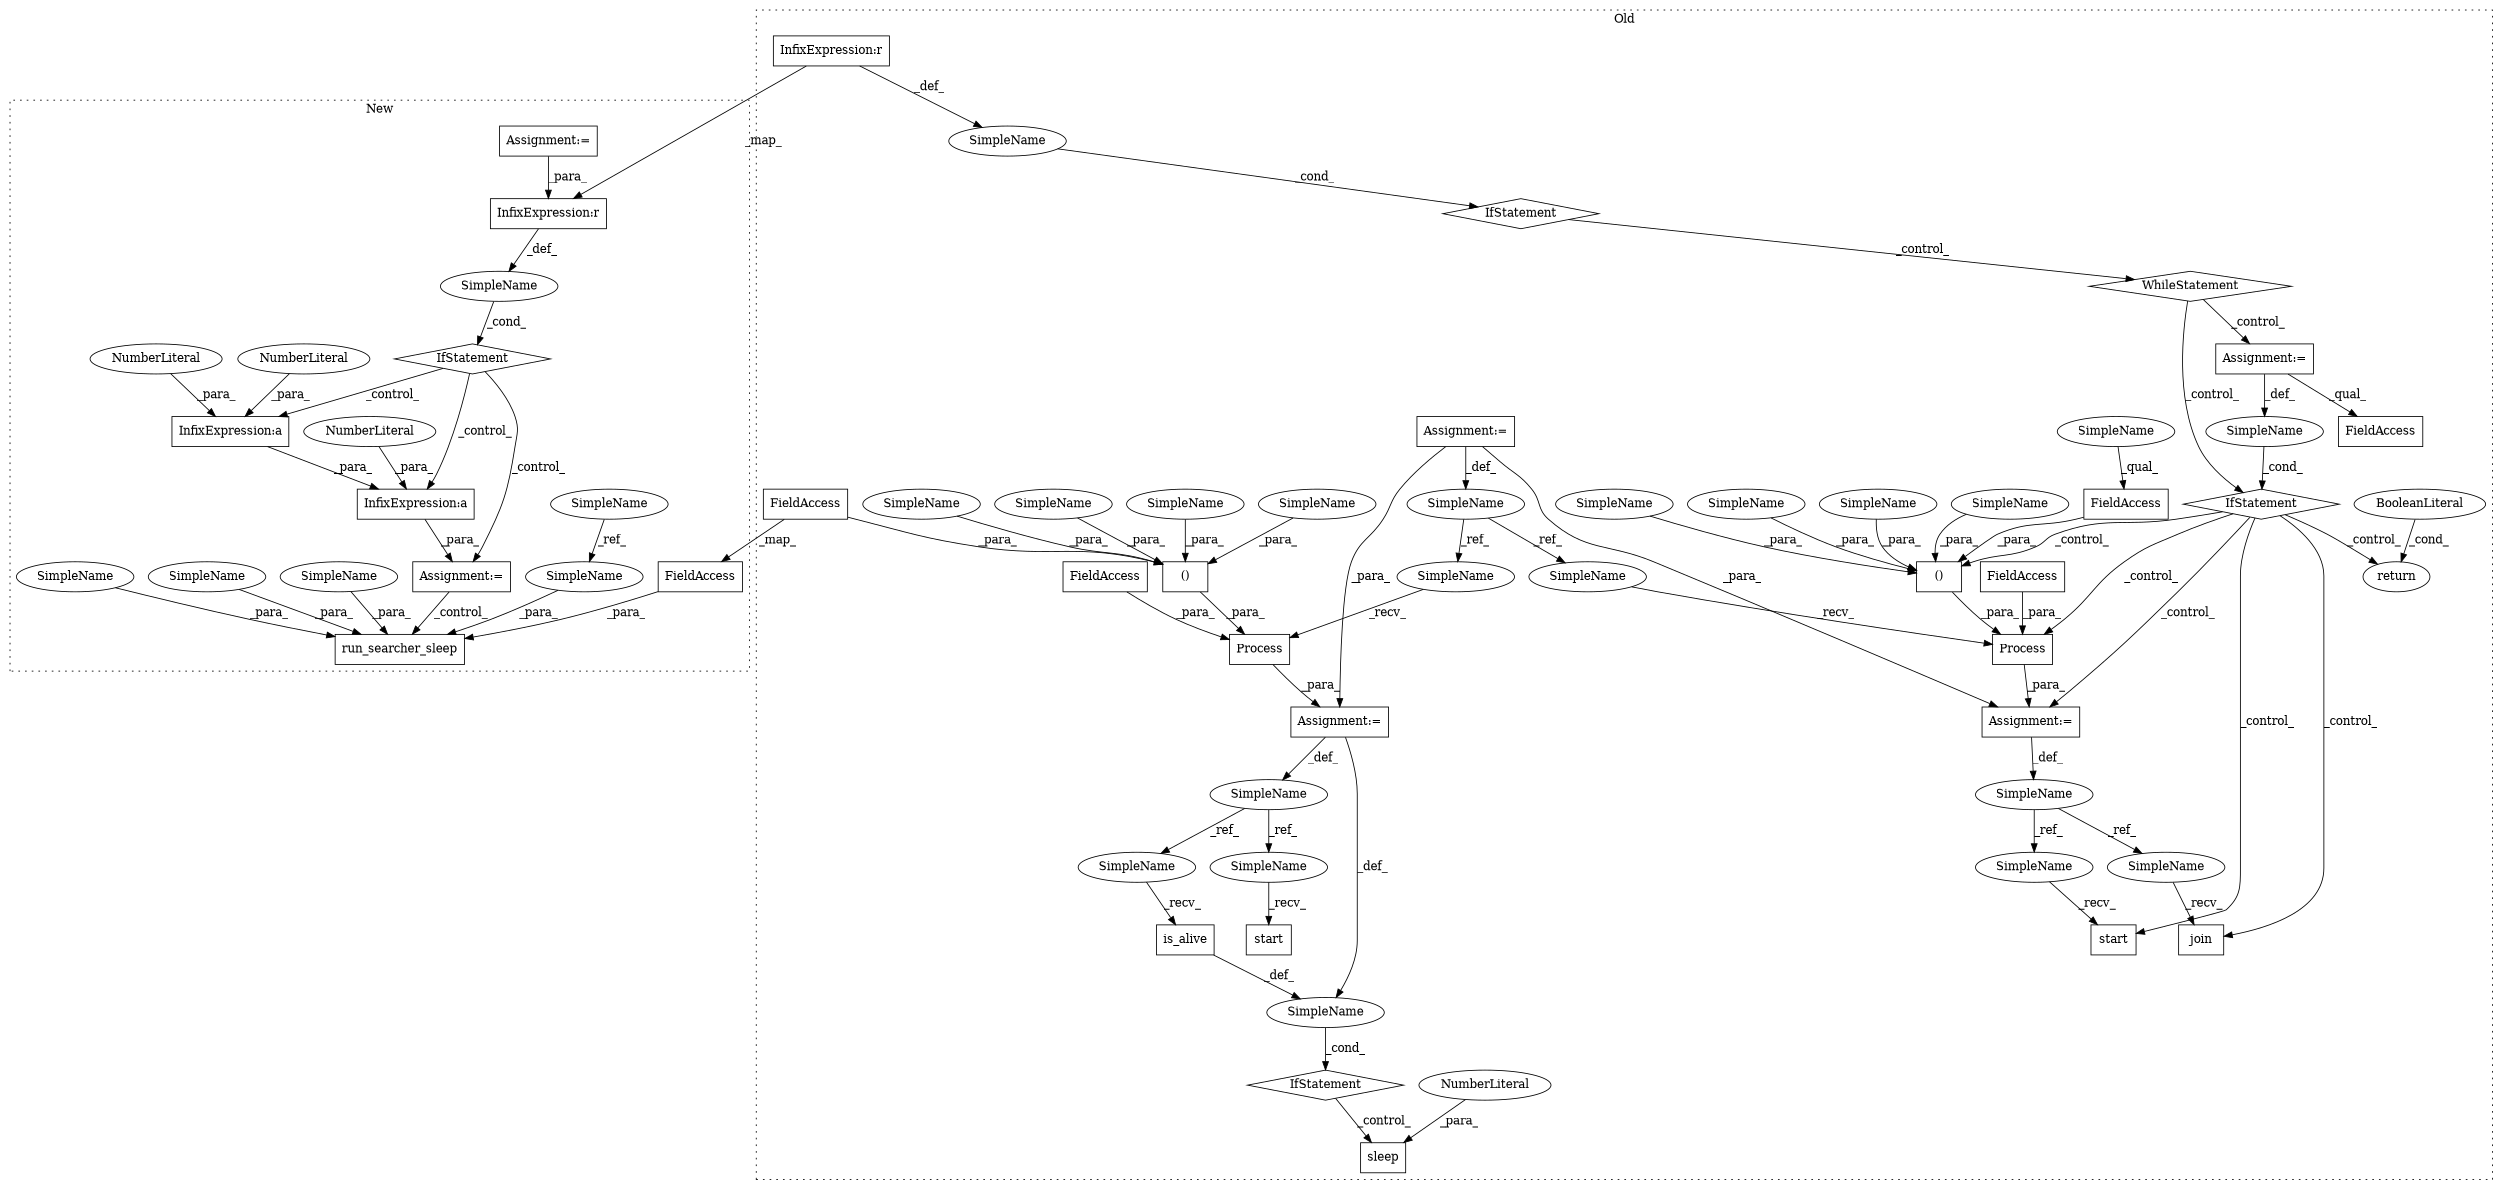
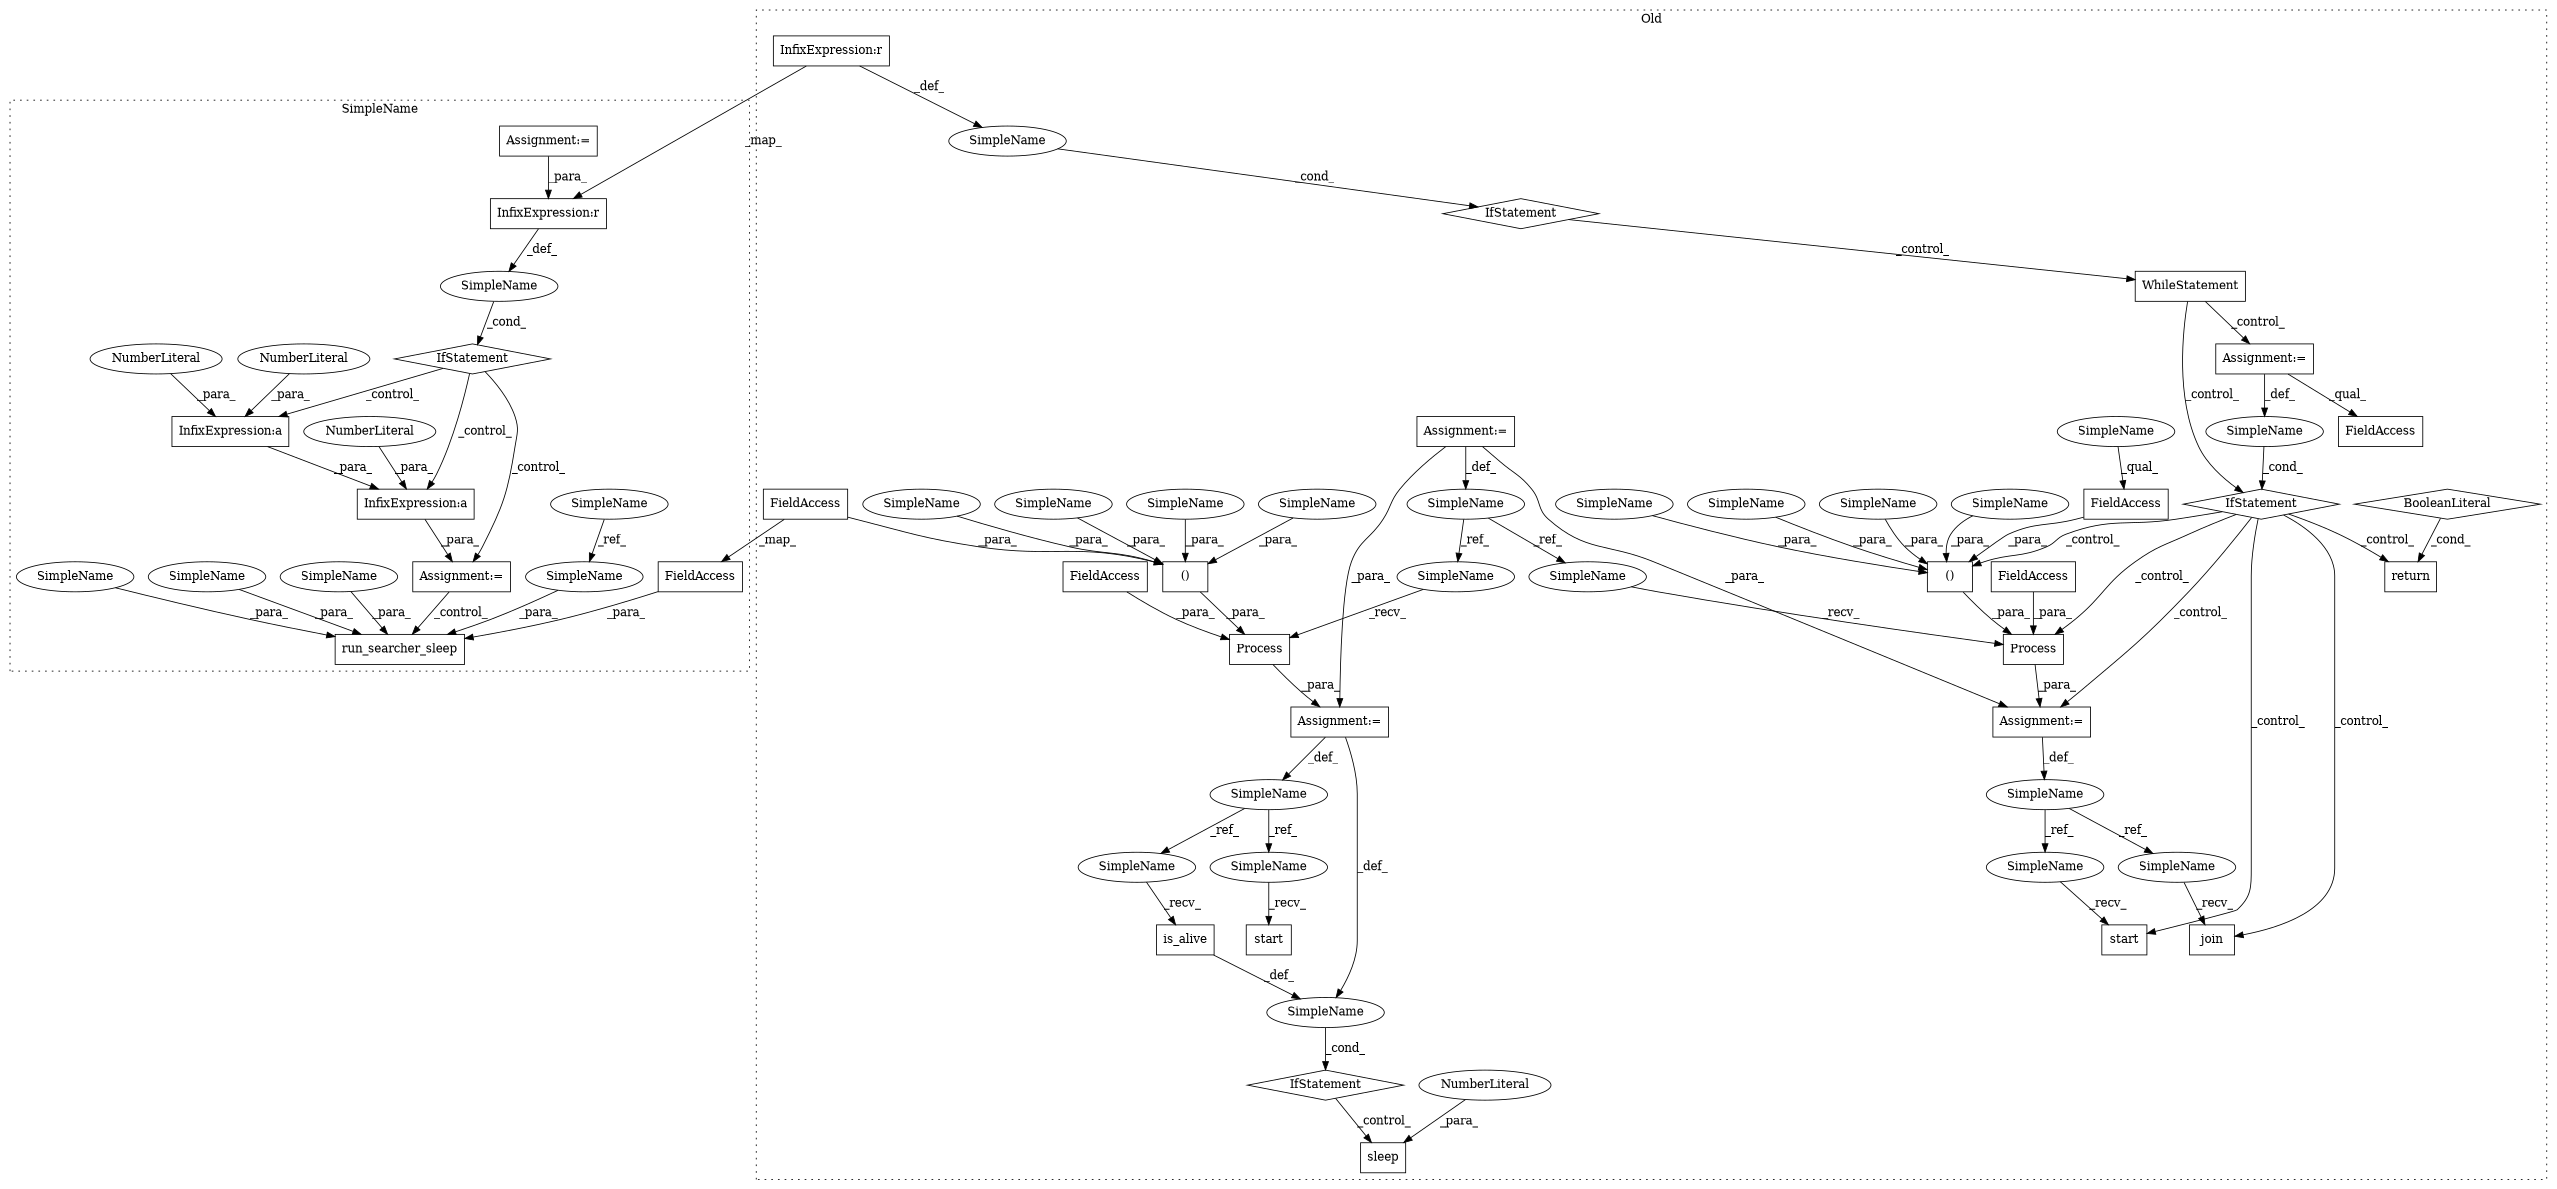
  digraph {
    node [a=42 l=1 shape=ellipse]
    n1 [a=25 l="4,2" label=IfStatement s="6033,6084" shape=diamond]
    n2 [a=7 label="Assignment:=" s=6002 shape=box]
    n3 [a=106 l=87 label="()" s=6177 shape=box]
    n4 [a=32 l="8,2" label=Process s="6142,6264" shape=box]
    n5 [a=22 l=16 label=FieldAccess s=6041 shape=box]
    n6 [a=22 l=17 label=FieldAccess s=6150 shape=box]
    n7 [a=22 l=9 label=FieldAccess s=6255 shape=box]
    n8 [a=22 l=9 label=FieldAccess s=6539 shape=box]
    n9 [a=106 l=87 label="()" s=6461 shape=box]
-   n10 [a=9 l=4 label=BooleanLiteral s=5978]
+   n10 [a=9 l=4 label=BooleanLiteral s=5978 shape=diamond]
    n11 [a=32 l="8,2" label=Process s="6428,6548" shape=box]
    n12 [a=32 l="6,1" label=sleep s="6671,6678" shape=box]
    n13 [a=27 l=4 label="InfixExpression:r" s=5953 shape=box]
    n14 [a=22 l=17 label=FieldAccess s=6436 shape=box]
    n15 [a=32 l=10 label=is_alive s=6642 shape=box]
    n16 [a=25 l="4,2" label=IfStatement s="6636,6652" shape=diamond]
    n17 [a=32 l=6 label=join s=6297 shape=box]
    n18 [a=34 label=NumberLiteral s=6677]
    n19 [label=SimpleName s=6410]
    n20 [a=32 l=7 label=start s=6560 shape=box]
    n21 [label=SimpleName s=6124]
    n22 [a=32 l=7 label=start s=6278 shape=box]
    n23 [label=SimpleName l=""]
    n24 [l=15 label=SimpleName s=4343]
    n25 [label=SimpleName l=""]
    n26 [label=SimpleName l=""]
    n27 [a=25 l="4,2" label=IfStatement s="5939,5961" shape=diamond]
-   n28 [a=61 l="7,2" label=WhileStatement s="5971,5982" shape=diamond]
+   n28 [a=61 l="7,2" label=WhileStatement s="5971,5982" shape=box]
    n29 [a=7 label="Assignment:=" s=6125 shape=box]
    n30 [a=7 l=15 label="Assignment:=" s=4343 shape=box]
    n31 [a=7 label="Assignment:=" s=6411 shape=box]
-   n32 [a=41 l=7 label=return s=6098]
+   n32 [a=41 l=7 label=return s=6098 shape=box]
    n33 [l=6 label=SimpleName s=6501]
    n34 [l=6 label=SimpleName s=6217]
    n35 [label=SimpleName s=6295]
    n36 [label=SimpleName s=6276]
    n37 [l=6 label=SimpleName s=6520]
    n38 [l=6 label=SimpleName s=6236]
    n39 [l=7 label=SimpleName s=6197]
    n40 [l=7 label=SimpleName s=6481]
    n41 [l=7 label=SimpleName s=6461]
    n42 [l=7 label=SimpleName s=6177]
    n43 [label=SimpleName s=6558]
    n44 [label=SimpleName s=6640]
    n45 [l=15 label=SimpleName s=6126]
    n46 [l=15 label=SimpleName s=6412]
    n47 [l=4 label=SimpleName s=6255]
    n48 [a=32 l="18,1" label=run_searcher_sleep s="6029,6086" shape=box]
    n49 [a=27 l=3 label="InfixExpression:a" s=5918 shape=box]
    n50 [a=22 l=9 label=FieldAccess s=6077 shape=box]
    n51 [l=7 label=SimpleName s=5126]
    n52 [a=27 l=4 label="InfixExpression:r" s=5885 shape=box]
    n53 [a=25 l="4,2" label=IfStatement s="5871,5893" shape=diamond]
    n54 [a=27 l=3 label="InfixExpression:a" s=5924 shape=box]
    n55 [a=34 l=2 label=NumberLiteral s=5921]
    n56 [a=34 l=2 label=NumberLiteral s=5916]
    n57 [a=34 l=2 label=NumberLiteral s=5927]
    n58 [label=SimpleName l=""]
    n59 [a=7 label="Assignment:=" s=5913 shape=box]
    n60 [a=7 l=10 label="Assignment:=" s=4238 shape=box]
    n61 [l=7 label=SimpleName s=6055]
    n62 [l=7 label=SimpleName s=6047]
    n63 [l=6 label=SimpleName s=6063]
    n64 [l=6 label=SimpleName s=6070]
    subgraph cluster_1 {
      label=Old
      style=dotted
      n1
      n2
      n3
      n4
      n5
      n6
      n7
      n8
      n9
      n10
      n11
      n12
      n13
      n14
      n15
      n16
      n17
      n18
      n19
      n20
      n21
      n22
      n23
      n24
      n25
      n26
      n27
      n28
      n29
      n30
      n31
      n32
      n33
      n34
      n35
      n36
      n37
      n38
      n39
      n40
      n41
      n42
      n43
      n44
      n45
      n46
      n47
    }
    subgraph cluster_2 {
-     label=New
+     label=SimpleName
      style=dotted
      n48
      n49
      n50
      n51
      n52
      n53
      n54
      n55
      n56
      n57
      n58
      n59
      n60
      n61
      n62
      n63
      n64
    }
    n1 -> n3 [label=_control_]
    n1 -> n4 [label=_control_]
    n1 -> n17 [label=_control_]
    n1 -> n22 [label=_control_]
    n1 -> n29 [label=_control_]
    n1 -> n32 [label=_control_]
    n2 -> n5 [label=_qual_]
    n2 -> n25 [label=_def_]
    n3 -> n4 [label=_para_]
    n4 -> n29 [label=_para_]
    n6 -> n4 [label=_para_]
    n7 -> n3 [label=_para_]
    n8 -> n9 [label=_para_]
    n8 -> n50 [label=_map_]
    n9 -> n11 [label=_para_]
    n10 -> n32 [label=_cond_]
    n11 -> n31 [label=_para_]
    n13 -> n23 [label=_def_]
    n13 -> n52 [label=_map_]
    n14 -> n11 [label=_para_]
    n15 -> n26 [label=_def_]
    n16 -> n12 [label=_control_]
    n18 -> n12 [label=_para_]
    n19 -> n43 [label=_ref_]
    n19 -> n44 [label=_ref_]
    n21 -> n35 [label=_ref_]
    n21 -> n36 [label=_ref_]
    n23 -> n27 [label=_cond_]
    n24 -> n45 [label=_ref_]
    n24 -> n46 [label=_ref_]
    n25 -> n1 [label=_cond_]
    n26 -> n16 [label=_cond_]
    n27 -> n28 [label=_control_]
    n28 -> n1 [label=_control_]
    n28 -> n2 [label=_control_]
    n29 -> n21 [label=_def_]
    n30 -> n24 [label=_def_]
    n30 -> n29 [label=_para_]
    n30 -> n31 [label=_para_]
    n31 -> n19 [label=_def_]
    n31 -> n26 [label=_def_]
    n33 -> n9 [label=_para_]
    n34 -> n3 [label=_para_]
    n35 -> n17 [label=_recv_]
    n36 -> n22 [label=_recv_]
    n37 -> n9 [label=_para_]
    n38 -> n3 [label=_para_]
    n39 -> n3 [label=_para_]
    n40 -> n9 [label=_para_]
    n41 -> n9 [label=_para_]
    n42 -> n3 [label=_para_]
    n43 -> n20 [label=_recv_]
    n44 -> n15 [label=_recv_]
    n45 -> n4 [label=_recv_]
    n46 -> n11 [label=_recv_]
    n47 -> n7 [label=_qual_]
    n49 -> n54 [label=_para_]
    n50 -> n48 [label=_para_]
    n51 -> n61 [label=_ref_]
    n52 -> n58 [label=_def_]
    n53 -> n49 [label=_control_]
    n53 -> n54 [label=_control_]
    n53 -> n59 [label=_control_]
    n54 -> n59 [label=_para_]
    n55 -> n49 [label=_para_]
    n56 -> n49 [label=_para_]
    n57 -> n54 [label=_para_]
    n58 -> n53 [label=_cond_]
    n59 -> n48 [label=_control_]
    n60 -> n52 [label=_para_]
    n61 -> n48 [label=_para_]
    n62 -> n48 [label=_para_]
    n63 -> n48 [label=_para_]
    n64 -> n48 [label=_para_]
  }
